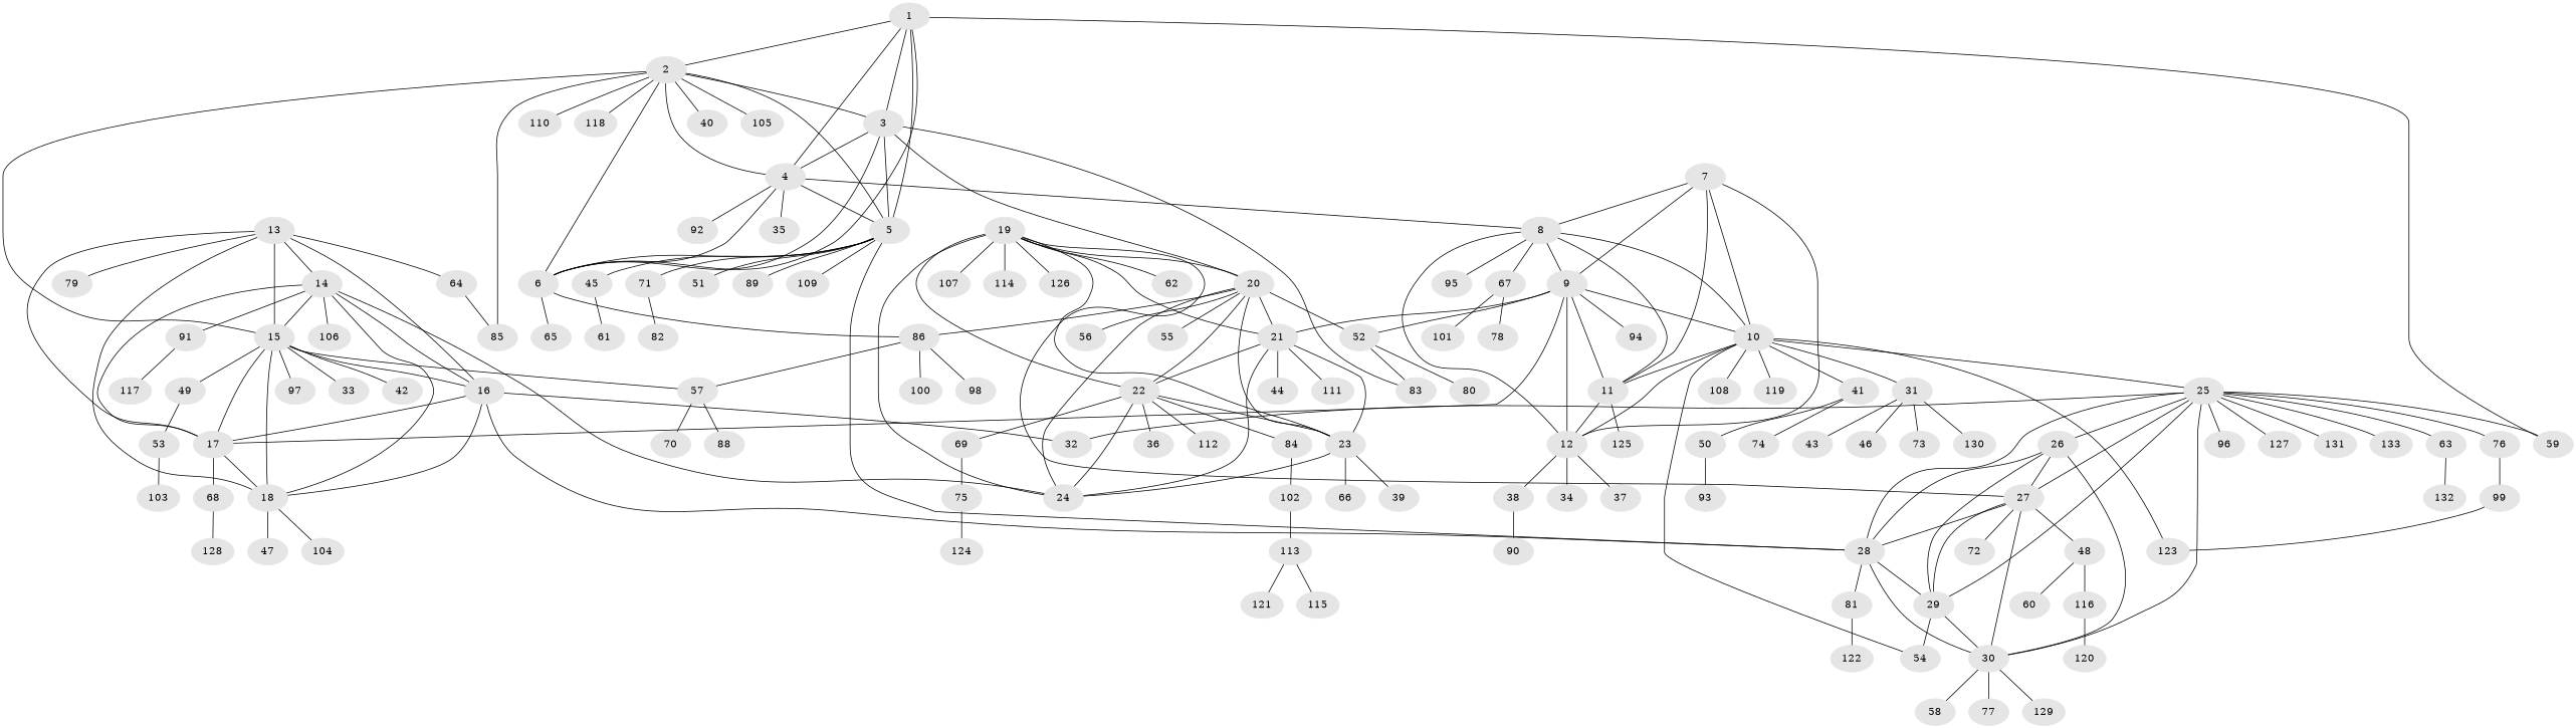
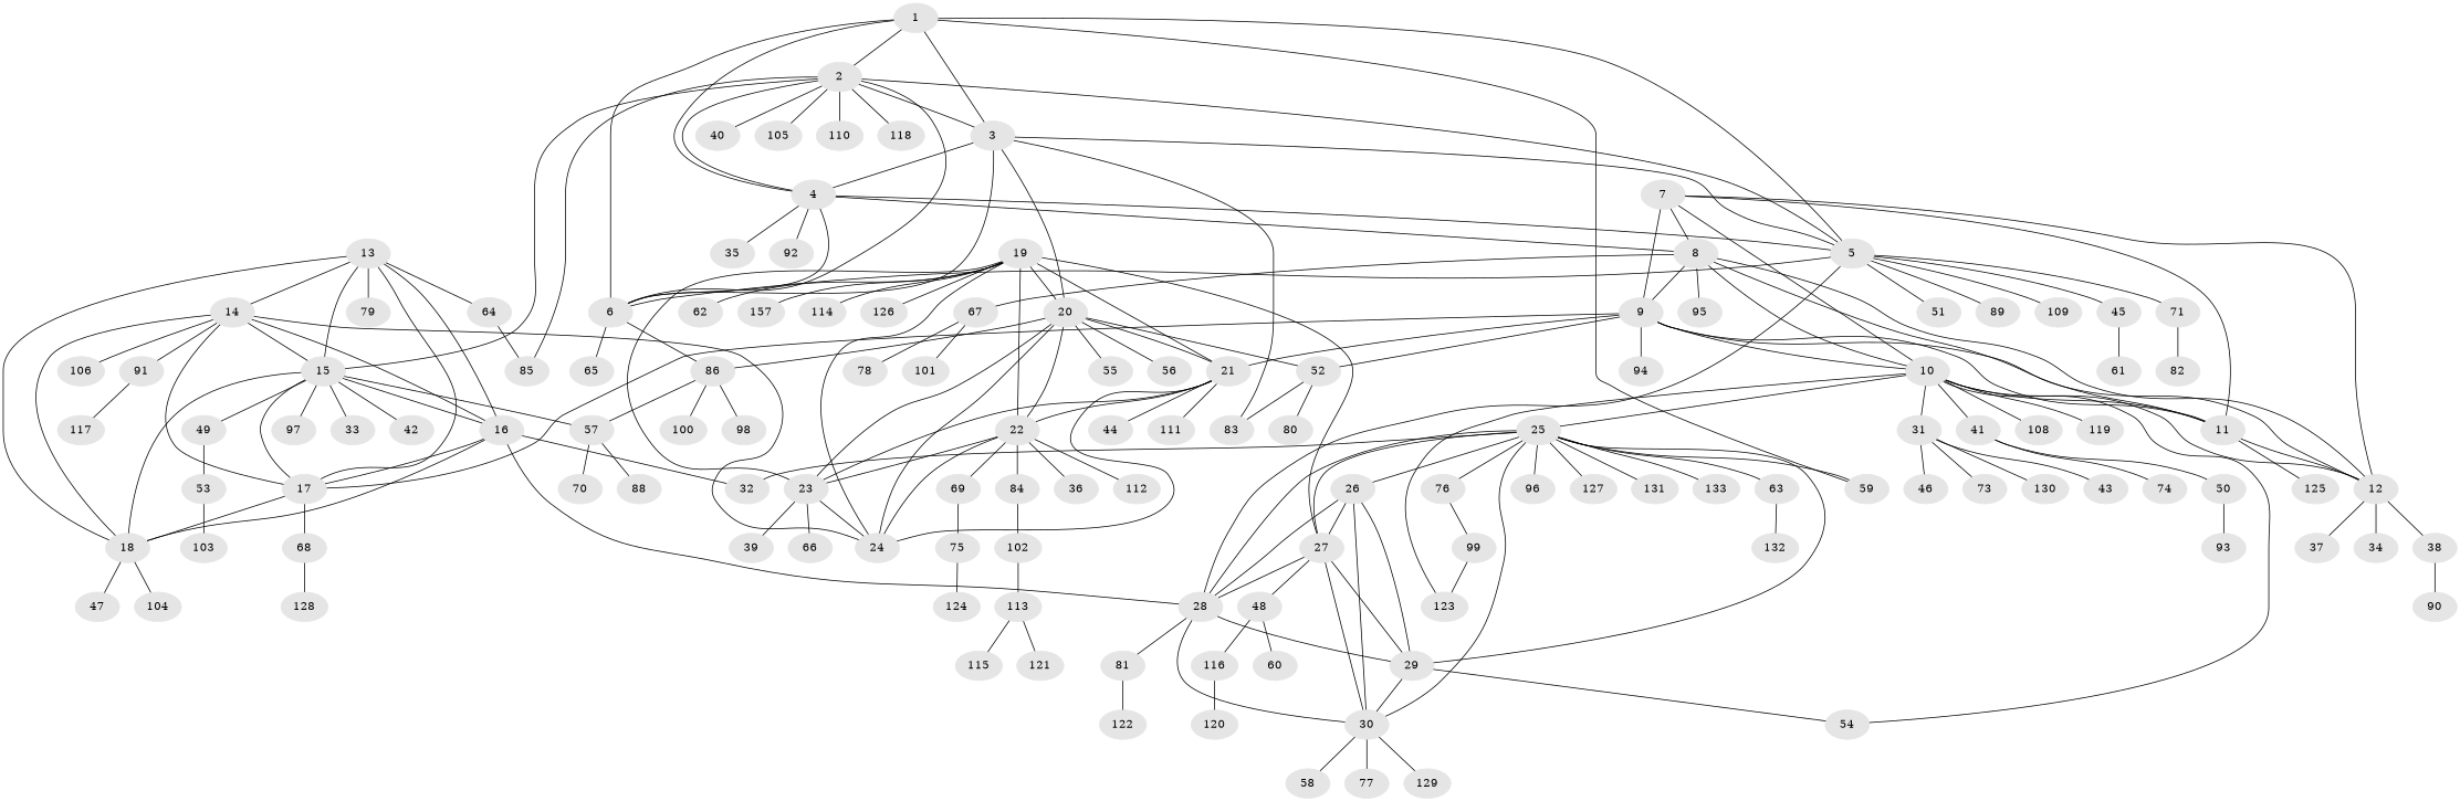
  graph {
    node [color=gray90 style=filled]
    1
    2
    3
    4
    5
    6
    59
    15
    40
    85
    105
    110
    118
    20
    83
    8
    35
    92
    28
    45
    51
    71
    89
    109
    65
    86
    17
    16
    18
    33
    42
    49
    57
    97
    21
    52
    24
    22
    23
    55
    56
    9
    10
    11
    12
    67
    95
    29
    30
    81
    61
    82
    98
    100
    7
    94
    25
    31
    41
    54
    108
    119
    123
    125
    34
    37
    38
    78
    101
    68
    44
    111
    80
    32
    27
    26
    63
    76
    96
    127
    131
    133
    43
    46
    73
    130
    50
    74
    90
    13
    14
    64
    79
    91
    106
    47
    104
    117
    53
    70
    88
    128
    19
    62
-   107
+   107 [label=157]
    114
    126
    36
    69
    84
    112
    39
    66
    48
-   72
    75
    102
    58
    77
    129
    132
    99
    60
    116
    122
    93
    120
    103
    124
    113
    115
    121
    1 -- 2
    1 -- 3
    1 -- 4
    1 -- 5
    1 -- 6
    1 -- 59
    2 -- 3
    2 -- 4
    2 -- 5
    2 -- 6
    2 -- 15
    2 -- 40
    2 -- 85
    2 -- 105
    2 -- 110
    2 -- 118
    3 -- 4
    3 -- 5
    3 -- 6
    3 -- 20
    3 -- 83
    4 -- 5
    4 -- 6
    4 -- 8
    4 -- 35
    4 -- 92
    5 -- 6
    5 -- 28
    5 -- 45
    5 -- 51
    5 -- 71
    5 -- 89
    5 -- 109
    6 -- 65
    6 -- 86
    15 -- 17
    15 -- 16
    15 -- 18
    15 -- 33
    15 -- 42
    15 -- 49
    15 -- 57
    15 -- 97
    20 -- 86
    20 -- 21
    20 -- 52
    20 -- 24
    20 -- 22
    20 -- 23
    20 -- 55
    20 -- 56
    8 -- 9
    8 -- 10
    8 -- 11
    8 -- 12
    8 -- 67
    8 -- 95
    28 -- 29
    28 -- 30
    28 -- 81
    45 -- 61
    71 -- 82
    86 -- 57
    86 -- 98
    86 -- 100
    17 -- 18
    17 -- 68
    16 -- 28
    16 -- 17
    16 -- 18
    16 -- 32
    18 -- 47
    18 -- 104
    49 -- 53
    57 -- 70
    57 -- 88
    21 -- 24
    21 -- 22
    21 -- 23
    21 -- 44
    21 -- 111
    52 -- 83
    52 -- 80
    22 -- 24
    22 -- 23
    22 -- 36
    22 -- 69
    22 -- 84
    22 -- 112
    23 -- 24
    23 -- 39
    23 -- 66
    9 -- 17
    9 -- 21
    9 -- 52
    9 -- 10
    9 -- 11
    9 -- 12
    9 -- 94
    10 -- 11
    10 -- 12
    10 -- 25
    10 -- 31
    10 -- 41
    10 -- 54
    10 -- 108
    10 -- 119
    10 -- 123
    11 -- 12
    11 -- 125
    12 -- 34
    12 -- 37
    12 -- 38
    67 -- 78
    67 -- 101
    29 -- 30
    29 -- 54
    30 -- 58
    30 -- 77
    30 -- 129
    81 -- 122
    7 -- 8
    7 -- 9
    7 -- 10
    7 -- 11
    7 -- 12
    25 -- 59
    25 -- 28
    25 -- 29
    25 -- 30
    25 -- 32
    25 -- 27
    25 -- 26
    25 -- 63
    25 -- 76
    25 -- 96
    25 -- 127
    25 -- 131
    25 -- 133
    31 -- 43
    31 -- 46
    31 -- 73
    31 -- 130
    41 -- 50
    41 -- 74
    38 -- 90
    68 -- 128
    27 -- 28
    27 -- 29
    27 -- 30
    27 -- 48
-   27 -- 72
    26 -- 28
    26 -- 29
    26 -- 30
    26 -- 27
    63 -- 132
    76 -- 99
    50 -- 93
    13 -- 15
    13 -- 17
    13 -- 16
    13 -- 18
    13 -- 14
    13 -- 64
    13 -- 79
    14 -- 15
    14 -- 17
    14 -- 16
    14 -- 18
    14 -- 24
    14 -- 91
    14 -- 106
    64 -- 85
    91 -- 117
    53 -- 103
    19 -- 20
    19 -- 21
    19 -- 24
    19 -- 22
    19 -- 23
    19 -- 27
    19 -- 62
    19 -- 107
    19 -- 114
    19 -- 126
    69 -- 75
    84 -- 102
    48 -- 60
    48 -- 116
    75 -- 124
    102 -- 113
    99 -- 123
    116 -- 120
    113 -- 115
    113 -- 121
  }
